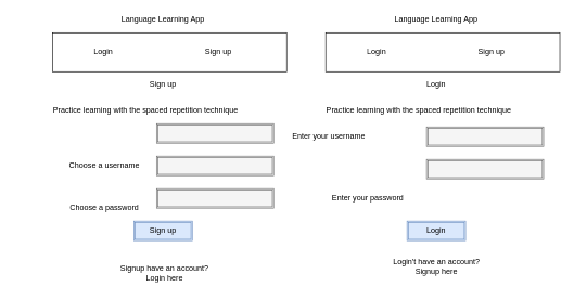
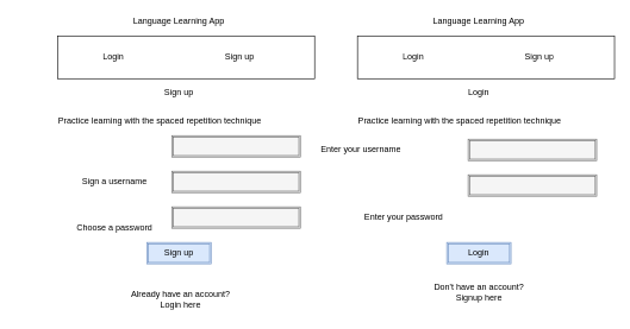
  <mxCell id="0" />
  <mxCell id="1" parent="0" />
  <mxCell id="2" value="" style="rounded=0;whiteSpace=wrap;html=1;" parent="1" vertex="1"><mxGeometry x="80" y="50" width="360" height="60" as="geometry" /></mxCell>
  <mxCell id="3" value="Login&amp;nbsp;" style="text;html=1;strokeColor=none;fillColor=none;align=center;verticalAlign=middle;whiteSpace=wrap;overflow=hidden;" parent="1" vertex="1"><mxGeometry x="120" y="70" width="80" height="20" as="geometry" /></mxCell>
  <mxCell id="4" value="Sign up" style="text;html=1;strokeColor=none;fillColor=none;align=center;verticalAlign=middle;whiteSpace=wrap;overflow=hidden;" parent="1" vertex="1"><mxGeometry x="295" y="70" width="80" height="20" as="geometry" /></mxCell>
  <mxCell id="5" style="edgeStyle=orthogonalEdgeStyle;rounded=0;orthogonalLoop=1;jettySize=auto;html=1;exitX=0.5;exitY=1;exitDx=0;exitDy=0;" parent="1" source="2" target="2" edge="1"><mxGeometry relative="1" as="geometry" /></mxCell>
  <mxCell id="6" value="Sign up" style="text;html=1;strokeColor=none;fillColor=none;align=center;verticalAlign=middle;whiteSpace=wrap;overflow=hidden;" parent="1" vertex="1"><mxGeometry x="210" y="120" width="80" height="20" as="geometry" /></mxCell>
  <mxCell id="7" value="Practice learning with the spaced repetition technique&amp;nbsp;" style="text;html=1;strokeColor=none;fillColor=none;align=center;verticalAlign=middle;whiteSpace=wrap;overflow=hidden;" parent="1" vertex="1"><mxGeometry x="20" y="160" width="410" height="20" as="geometry" /></mxCell>
  <mxCell id="8" value="" style="shape=ext;double=1;rounded=0;whiteSpace=wrap;html=1;fillColor=#f5f5f5;strokeColor=#666666;fontColor=#333333;" parent="1" vertex="1"><mxGeometry x="240" y="190" width="180" height="30" as="geometry" /></mxCell>
  <mxCell id="9" value="" style="shape=ext;double=1;rounded=0;whiteSpace=wrap;html=1;fillColor=#f5f5f5;strokeColor=#666666;fontColor=#333333;" parent="1" vertex="1"><mxGeometry x="240" y="240" width="180" height="30" as="geometry" /></mxCell>
  <mxCell id="10" value="" style="shape=ext;double=1;rounded=0;whiteSpace=wrap;html=1;fillColor=#f5f5f5;strokeColor=#666666;fontColor=#333333;" parent="1" vertex="1"><mxGeometry x="240" y="290" width="180" height="30" as="geometry" /></mxCell>
- <mxCell id="11" value="Choose a username" style="text;html=1;strokeColor=none;fillColor=none;align=center;verticalAlign=middle;whiteSpace=wrap;overflow=hidden;" parent="1" vertex="1"><mxGeometry x="100" y="245" width="120" height="20" as="geometry" /></mxCell>
+ <mxCell id="11" value="Sign a username" style="text;html=1;strokeColor=none;fillColor=none;align=center;verticalAlign=middle;whiteSpace=wrap;overflow=hidden;" parent="1" vertex="1"><mxGeometry x="100" y="245" width="120" height="20" as="geometry" /></mxCell>
  <mxCell id="12" value="Choose a password" style="text;html=1;strokeColor=none;fillColor=none;align=center;verticalAlign=middle;whiteSpace=wrap;overflow=hidden;" parent="1" vertex="1"><mxGeometry x="95" y="310" width="130" height="20" as="geometry" /></mxCell>
  <mxCell id="13" value="" style="shape=ext;double=1;rounded=0;whiteSpace=wrap;html=1;fillColor=#dae8fc;strokeColor=#6c8ebf;" parent="1" vertex="1"><mxGeometry x="205" y="340" width="90" height="30" as="geometry" /></mxCell>
  <mxCell id="14" value="Sign up" style="text;html=1;strokeColor=none;fillColor=none;align=center;verticalAlign=middle;whiteSpace=wrap;overflow=hidden;fontColor=#000000;" parent="1" vertex="1"><mxGeometry x="210" y="345" width="80" height="20" as="geometry" /></mxCell>
- <mxCell id="15" value="Signup have an account? Login here" style="text;html=1;strokeColor=none;fillColor=none;align=center;verticalAlign=middle;whiteSpace=wrap;overflow=hidden;" parent="1" vertex="1"><mxGeometry x="180" y="400" width="145" height="40" as="geometry" /></mxCell>
+ <mxCell id="15" value="Already have an account? Login here" style="text;html=1;strokeColor=none;fillColor=none;align=center;verticalAlign=middle;whiteSpace=wrap;overflow=hidden;" parent="1" vertex="1"><mxGeometry x="180" y="400" width="145" height="40" as="geometry" /></mxCell>
  <mxCell id="16" value="Language Learning App" style="text;html=1;strokeColor=none;fillColor=none;align=center;verticalAlign=middle;whiteSpace=wrap;overflow=hidden;" parent="1" vertex="1"><mxGeometry x="160" width="180" height="20" as="geometry" y="20" /></mxCell>
  <mxCell id="17" value="" style="rounded=0;whiteSpace=wrap;html=1;" vertex="1" parent="1"><mxGeometry x="500" y="50" width="360" height="60" as="geometry" /></mxCell>
  <mxCell id="18" value="Login&amp;nbsp;" style="text;html=1;strokeColor=none;fillColor=none;align=center;verticalAlign=middle;whiteSpace=wrap;overflow=hidden;" vertex="1" parent="1"><mxGeometry x="540" y="70" width="80" height="20" as="geometry" /></mxCell>
  <mxCell id="19" value="Sign up" style="text;html=1;strokeColor=none;fillColor=none;align=center;verticalAlign=middle;whiteSpace=wrap;overflow=hidden;" vertex="1" parent="1"><mxGeometry x="715" y="70" width="80" height="20" as="geometry" /></mxCell>
  <mxCell id="20" style="edgeStyle=orthogonalEdgeStyle;rounded=0;orthogonalLoop=1;jettySize=auto;html=1;exitX=0.5;exitY=1;exitDx=0;exitDy=0;" edge="1" source="17" target="17" parent="1"><mxGeometry relative="1" as="geometry" /></mxCell>
  <mxCell id="21" value="Login" style="text;html=1;strokeColor=none;fillColor=none;align=center;verticalAlign=middle;whiteSpace=wrap;overflow=hidden;" vertex="1" parent="1"><mxGeometry x="630" y="120" width="80" height="20" as="geometry" /></mxCell>
  <mxCell id="22" value="Practice learning with the spaced repetition technique&amp;nbsp;" style="text;html=1;strokeColor=none;fillColor=none;align=center;verticalAlign=middle;whiteSpace=wrap;overflow=hidden;" vertex="1" parent="1"><mxGeometry x="440" y="160" width="410" height="20" as="geometry" /></mxCell>
  <mxCell id="23" value="" style="shape=ext;double=1;rounded=0;whiteSpace=wrap;html=1;fillColor=#f5f5f5;strokeColor=#666666;fontColor=#333333;" vertex="1" parent="1"><mxGeometry x="655" y="195" width="180" height="30" as="geometry" /></mxCell>
  <mxCell id="24" value="" style="shape=ext;double=1;rounded=0;whiteSpace=wrap;html=1;fillColor=#f5f5f5;strokeColor=#666666;fontColor=#333333;" vertex="1" parent="1"><mxGeometry x="655" y="245" width="180" height="30" as="geometry" /></mxCell>
  <mxCell id="25" value="Enter your username" style="text;html=1;strokeColor=none;fillColor=none;align=center;verticalAlign=middle;whiteSpace=wrap;overflow=hidden;" vertex="1" parent="1"><mxGeometry x="445" y="200" width="120" height="20" as="geometry" /></mxCell>
  <mxCell id="26" value="Enter your password" style="text;html=1;strokeColor=none;fillColor=none;align=center;verticalAlign=middle;whiteSpace=wrap;overflow=hidden;" vertex="1" parent="1"><mxGeometry x="500" y="295" width="130" height="20" as="geometry" /></mxCell>
  <mxCell id="27" value="" style="shape=ext;double=1;rounded=0;whiteSpace=wrap;html=1;fillColor=#dae8fc;strokeColor=#6c8ebf;" vertex="1" parent="1"><mxGeometry x="625" y="340" width="90" height="30" as="geometry" /></mxCell>
  <mxCell id="28" value="Login" style="text;html=1;strokeColor=none;fillColor=none;align=center;verticalAlign=middle;whiteSpace=wrap;overflow=hidden;fontColor=#000000;" vertex="1" parent="1"><mxGeometry x="630" y="345" width="80" height="20" as="geometry" /></mxCell>
- <mxCell id="29" value="Login't have an account? Signup here" style="text;html=1;strokeColor=none;fillColor=none;align=center;verticalAlign=middle;whiteSpace=wrap;overflow=hidden;" vertex="1" parent="1"><mxGeometry x="597.5" y="390" width="145" height="40" as="geometry" /></mxCell>
+ <mxCell id="29" value="Don't have an account? Signup here" style="text;html=1;strokeColor=none;fillColor=none;align=center;verticalAlign=middle;whiteSpace=wrap;overflow=hidden;" vertex="1" parent="1"><mxGeometry x="597.5" y="390" width="145" height="40" as="geometry" /></mxCell>
  <mxCell id="30" value="Language Learning App" style="text;html=1;strokeColor=none;fillColor=none;align=center;verticalAlign=middle;whiteSpace=wrap;overflow=hidden;" vertex="1" parent="1"><mxGeometry x="580" width="180" height="20" as="geometry" y="20" /></mxCell>
